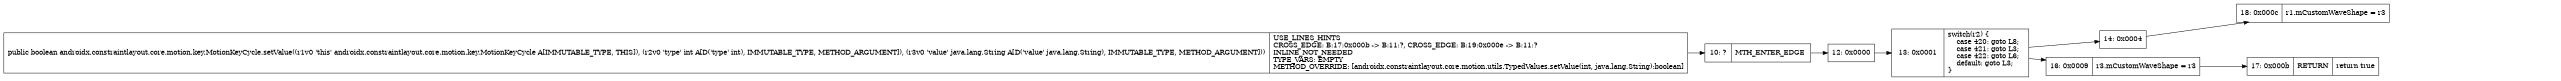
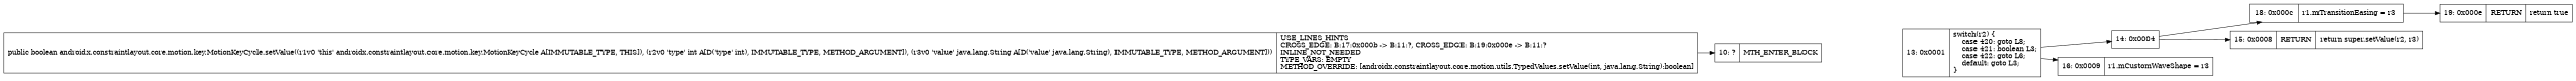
  digraph {
    rankdir=LR
    node [shape=record]
-   n1 [label="{10\:\ ?|MTH_ENTER_EDGE\l}"]
-   n2 [label="{12\:\ 0x0000}"]
-   n3 [label="{13\:\ 0x0001|switch(r2) \{\l    case 420: goto L8;\l    case 421: goto L3;\l    case 422: goto L6;\l    default: goto L3;\l\}\l}"]
+   n1 [label="{10\:\ ?|MTH_ENTER_BLOCK\l}"]
+   n3 [label="{13\:\ 0x0001|switch(r2) \{\l    case 420: goto L8;\l    case 421: boolean L3;\l    case 422: goto L6;\l    default: goto L3;\l\}\l}"]
    n4 [label="{14\:\ 0x0004}"]
-   n5 [label="{16\:\ 0x0009|r3.mCustomWaveShape = r3\l}"]
-   n6 [label="{18\:\ 0x000c|r1.mCustomWaveShape = r3\l}"]
-   n8 [label="{17\:\ 0x000b|RETURN\l|return true\l}"]
+   n5 [label="{16\:\ 0x0009|r1.mCustomWaveShape = r3\l}"]
+   n6 [label="{18\:\ 0x000c|r1.mTransitionEasing = r3\l}"]
+   n7 [label="{15\:\ 0x0008|RETURN\l|return super.setValue(r2, r3)\l}"]
+   n9 [label="{19\:\ 0x000e|RETURN\l|return true\l}"]
    n10 [label="{public boolean androidx.constraintlayout.core.motion.key.MotionKeyCycle.setValue((r1v0 'this' androidx.constraintlayout.core.motion.key.MotionKeyCycle A[IMMUTABLE_TYPE, THIS]), (r2v0 'type' int A[D('type' int), IMMUTABLE_TYPE, METHOD_ARGUMENT]), (r3v0 'value' java.lang.String A[D('value' java.lang.String), IMMUTABLE_TYPE, METHOD_ARGUMENT]))  | USE_LINES_HINTS\lCROSS_EDGE: B:17:0x000b \-\> B:11:?, CROSS_EDGE: B:19:0x000e \-\> B:11:?\lINLINE_NOT_NEEDED\lTYPE_VARS: EMPTY\lMETHOD_OVERRIDE: [androidx.constraintlayout.core.motion.utils.TypedValues.setValue(int, java.lang.String):boolean]\l}"]
-   n1 -> n2
-   n2 -> n3
    n3 -> n4
    n3 -> n5
    n4 -> n6
-   n5 -> n8
+   n4 -> n7
+   n6 -> n9
    n10 -> n1
  }
